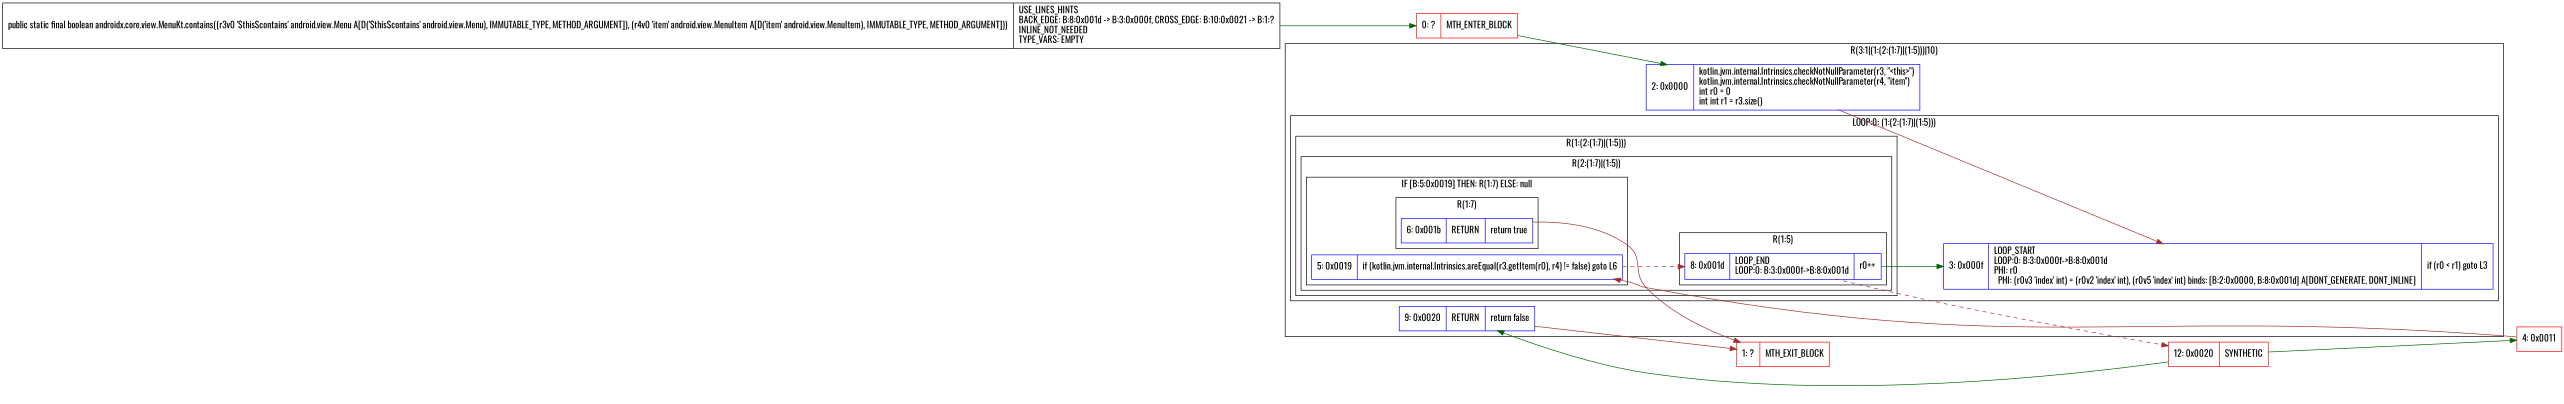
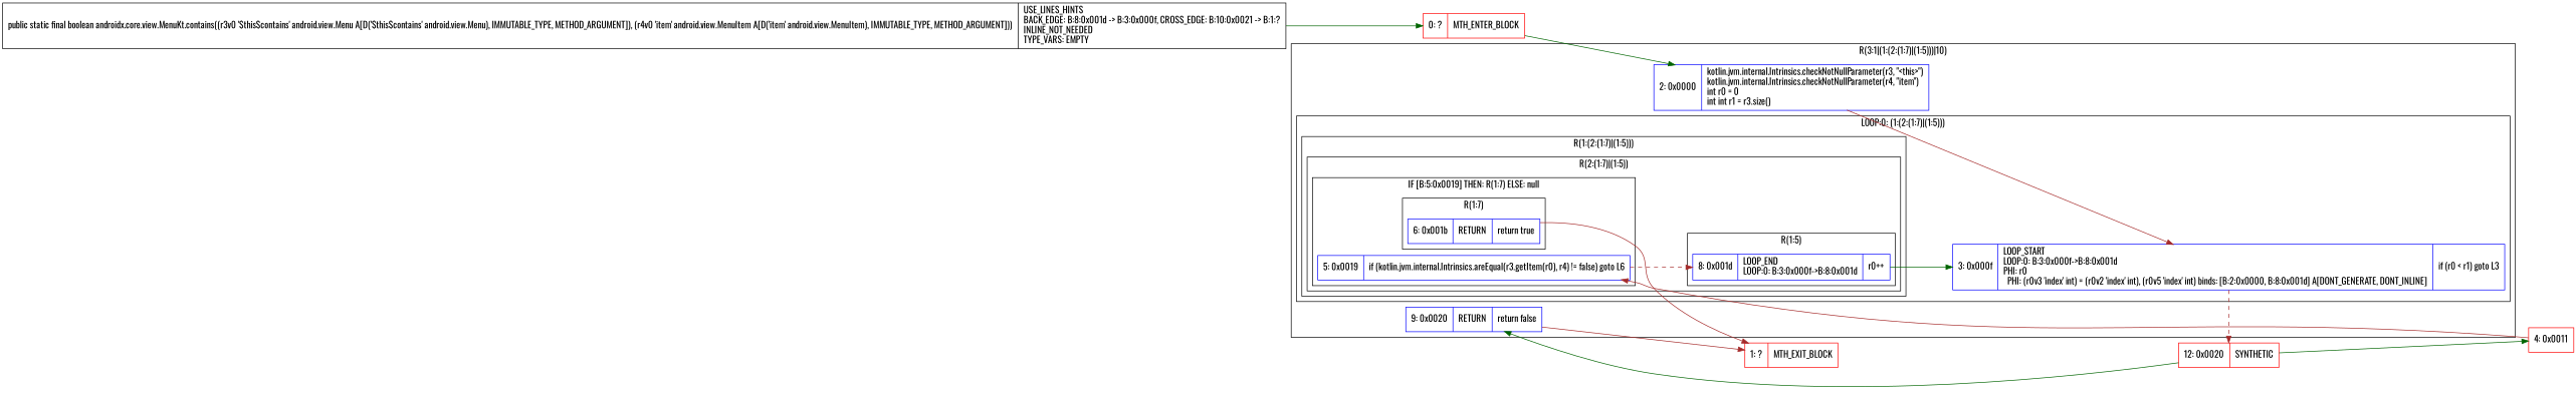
  digraph {
    fontname=Oswald
    rankdir=LR
    node [color=blue fontname=Oswald shape=record]
    edge [color=brown fontname=Oswald]
    n1 [label="{6\:\ 0x001b|RETURN\l|return true\l}"]
    n2 [label="{5\:\ 0x0019|if (kotlin.jvm.internal.Intrinsics.areEqual(r3.getItem(r0), r4) != false) goto L6\l}"]
    n3 [label="{8\:\ 0x001d|LOOP_END\lLOOP:0: B:3:0x000f\-\>B:8:0x001d\l|r0++\l}"]
    n4 [label="{3\:\ 0x000f|LOOP_START\lLOOP:0: B:3:0x000f\-\>B:8:0x001d\lPHI: r0 \l  PHI: (r0v3 'index' int) = (r0v2 'index' int), (r0v5 'index' int) binds: [B:2:0x0000, B:8:0x001d] A[DONT_GENERATE, DONT_INLINE]\l|if (r0 \< r1) goto L3\l}"]
    n5 [label="{2\:\ 0x0000|kotlin.jvm.internal.Intrinsics.checkNotNullParameter(r3, \"\<this\>\")\lkotlin.jvm.internal.Intrinsics.checkNotNullParameter(r4, \"item\")\lint r0 = 0\lint int r1 = r3.size()\l}"]
    n6 [label="{9\:\ 0x0020|RETURN\l|return false\l}"]
    n7 [color=red label="{1\:\ ?|MTH_EXIT_BLOCK\l}"]
    n8 [color=red label="{12\:\ 0x0020|SYNTHETIC\l}"]
    n9 [color=red label="{4\:\ 0x0011}"]
    n10 [color=red label="{0\:\ ?|MTH_ENTER_BLOCK\l}"]
    n11 [label="{public static final boolean androidx.core.view.MenuKt.contains((r3v0 '$this$contains' android.view.Menu A[D('$this$contains' android.view.Menu), IMMUTABLE_TYPE, METHOD_ARGUMENT]), (r4v0 'item' android.view.MenuItem A[D('item' android.view.MenuItem), IMMUTABLE_TYPE, METHOD_ARGUMENT]))  | USE_LINES_HINTS\lBACK_EDGE: B:8:0x001d \-\> B:3:0x000f, CROSS_EDGE: B:10:0x0021 \-\> B:1:?\lINLINE_NOT_NEEDED\lTYPE_VARS: EMPTY\l}" color=""]
    subgraph cluster_1 {
      label="R(3:1|(1:(2:(1:7)|(1:5)))|10)"
      n5
      n6
      subgraph cluster_2 {
        label="LOOP:0: (1:(2:(1:7)|(1:5)))"
        n4
        subgraph cluster_3 {
          label="R(1:(2:(1:7)|(1:5)))"
          subgraph cluster_4 {
            label="R(2:(1:7)|(1:5))"
            subgraph cluster_5 {
              label="IF [B:5:0x0019] THEN: R(1:7) ELSE: null"
              n2
              subgraph cluster_6 {
                label="R(1:7)"
                n1
              }
            }
            subgraph cluster_7 {
              label="R(1:5)"
              n3
            }
          }
        }
      }
    }
    n1 -> n7
    n2 -> n3 [style=dashed]
    n3 -> n4 [color=darkgreen]
-   n3 -> n8 [style=dashed]
+   n4 -> n8 [style=dashed]
    n5 -> n4
    n6 -> n7
    n8 -> n6 [color=darkgreen]
    n8 -> n9 [color=darkgreen]
    n9 -> n2
    n10 -> n5 [color=darkgreen]
    n11 -> n10 [color=darkgreen]
  }
